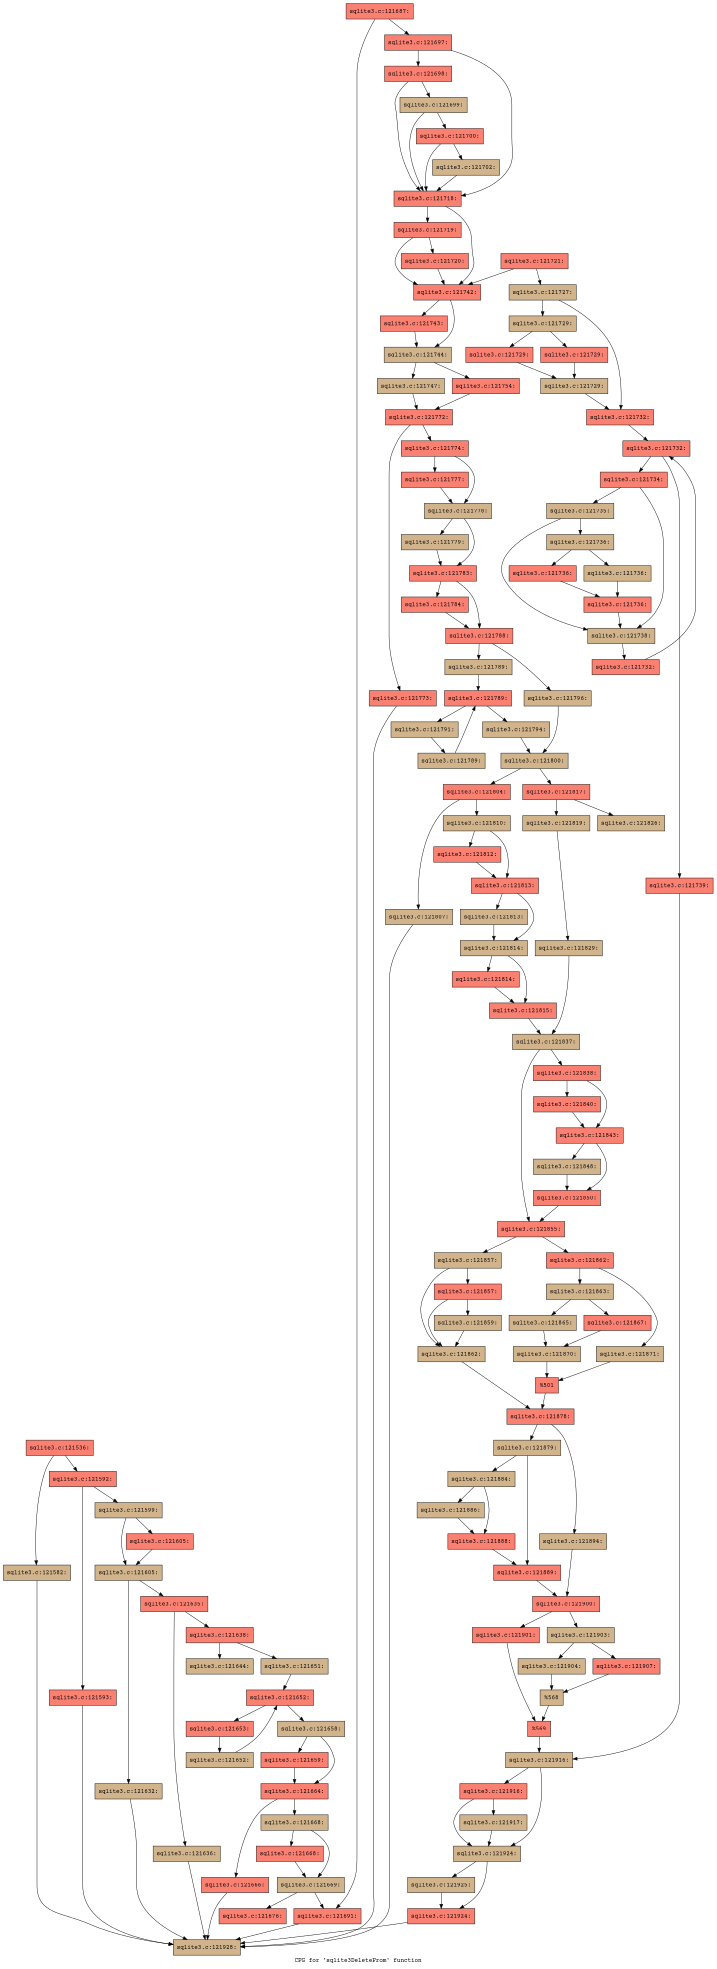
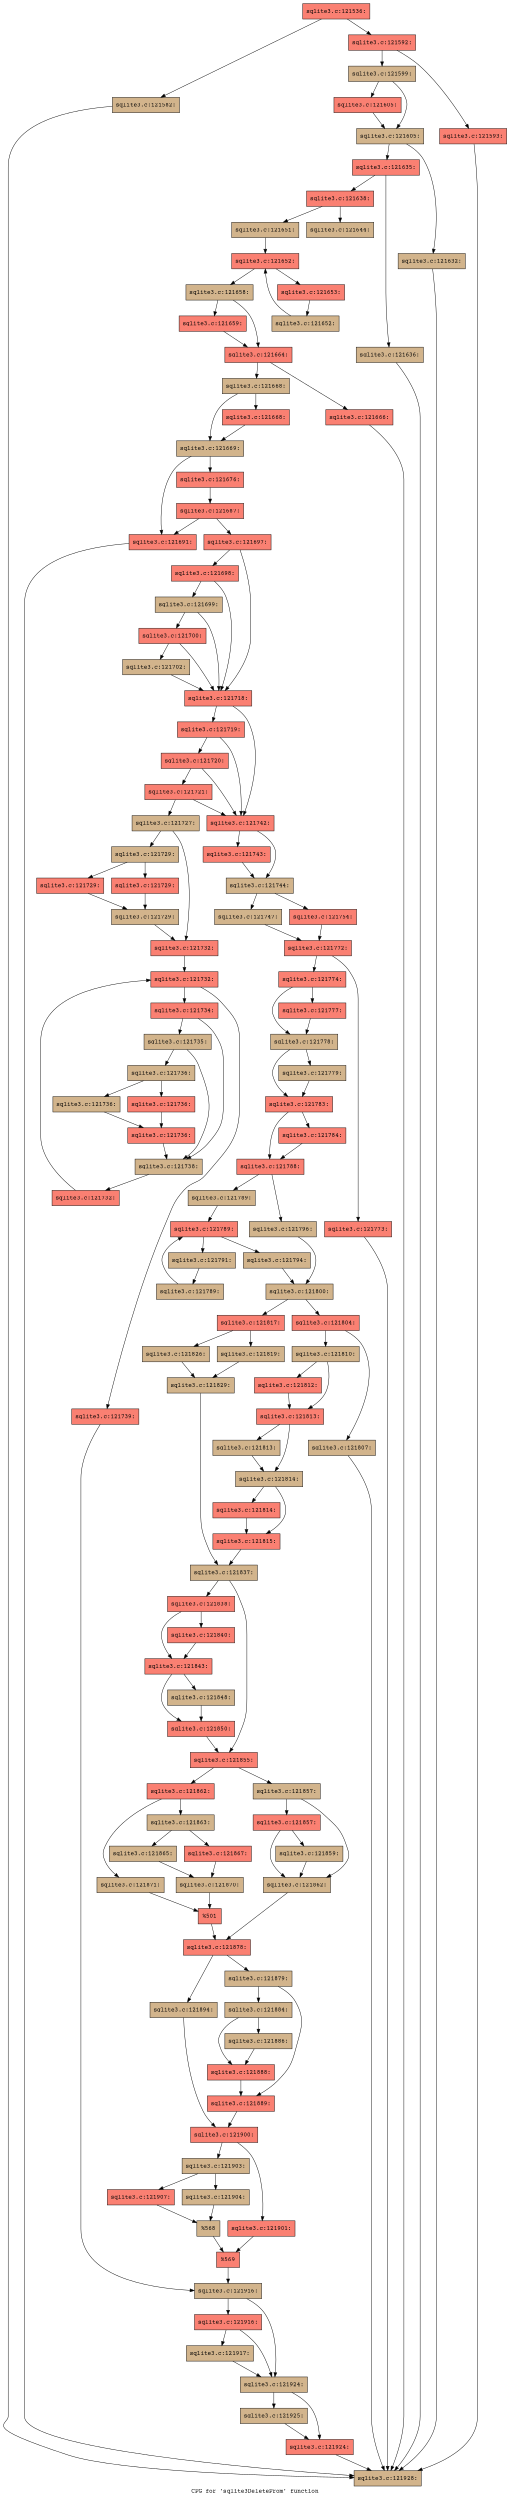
  digraph {
    fontname="Courier Prime"
    label="CFG for 'sqlite3DeleteFrom' function"
    node [fillcolor=salmon fontname="Courier Prime" shape=record style=filled]
    edge [fontname="Courier Prime"]
    n1 [label="{sqlite3.c:121536:}"]
    n2 [fillcolor=tan label="{sqlite3.c:121582:}"]
    n3 [label="{sqlite3.c:121592:}"]
    n4 [fillcolor=tan label="{sqlite3.c:121928:}"]
    n5 [label="{sqlite3.c:121593:}"]
    n6 [fillcolor=tan label="{sqlite3.c:121599:}"]
    n7 [fillcolor=tan label="{sqlite3.c:121605:}"]
    n8 [label="{sqlite3.c:121605:}"]
    n9 [fillcolor=tan label="{sqlite3.c:121632:}"]
    n10 [label="{sqlite3.c:121635:}"]
    n11 [fillcolor=tan label="{sqlite3.c:121636:}"]
    n12 [label="{sqlite3.c:121638:}"]
    n13 [fillcolor=tan label="{sqlite3.c:121644:}"]
    n14 [fillcolor=tan label="{sqlite3.c:121651:}"]
    n15 [label="{sqlite3.c:121652:}"]
    n16 [label="{sqlite3.c:121653:}"]
    n17 [fillcolor=tan label="{sqlite3.c:121658:}"]
    n18 [fillcolor=tan label="{sqlite3.c:121652:}"]
    n19 [label="{sqlite3.c:121659:}"]
    n20 [label="{sqlite3.c:121664:}"]
    n21 [label="{sqlite3.c:121666:}"]
    n22 [fillcolor=tan label="{sqlite3.c:121668:}"]
    n23 [label="{sqlite3.c:121668:}"]
    n24 [fillcolor=tan label="{sqlite3.c:121669:}"]
    n25 [label="{sqlite3.c:121676:}"]
    n26 [label="{sqlite3.c:121691:}"]
    n27 [label="{sqlite3.c:121687:}"]
    n28 [label="{sqlite3.c:121697:}"]
    n29 [label="{sqlite3.c:121698:}"]
    n30 [label="{sqlite3.c:121718:}"]
    n31 [fillcolor=tan label="{sqlite3.c:121699:}"]
    n32 [label="{sqlite3.c:121719:}"]
    n33 [label="{sqlite3.c:121742:}"]
    n34 [label="{sqlite3.c:121700:}"]
    n35 [label="{sqlite3.c:121720:}"]
    n36 [label="{sqlite3.c:121743:}"]
    n37 [fillcolor=tan label="{sqlite3.c:121744:}"]
    n38 [fillcolor=tan label="{sqlite3.c:121702:}"]
    n39 [label="{sqlite3.c:121721:}"]
    n40 [fillcolor=tan label="{sqlite3.c:121747:}"]
    n41 [label="{sqlite3.c:121754:}"]
    n42 [fillcolor=tan label="{sqlite3.c:121727:}"]
    n43 [fillcolor=tan label="{sqlite3.c:121729:}"]
    n44 [label="{sqlite3.c:121732:}"]
    n45 [label="{sqlite3.c:121729:}"]
    n46 [label="{sqlite3.c:121729:}"]
    n47 [label="{sqlite3.c:121732:}"]
    n48 [fillcolor=tan label="{sqlite3.c:121729:}"]
    n49 [label="{sqlite3.c:121734:}"]
    n50 [label="{sqlite3.c:121739:}"]
    n51 [fillcolor=tan label="{sqlite3.c:121735:}"]
    n52 [fillcolor=tan label="{sqlite3.c:121738:}"]
    n53 [fillcolor=tan label="{sqlite3.c:121916:}"]
    n54 [fillcolor=tan label="{sqlite3.c:121736:}"]
    n55 [label="{sqlite3.c:121732:}"]
    n56 [label="{sqlite3.c:121916:}"]
    n57 [fillcolor=tan label="{sqlite3.c:121924:}"]
    n58 [label="{sqlite3.c:121736:}"]
    n59 [fillcolor=tan label="{sqlite3.c:121736:}"]
    n60 [label="{sqlite3.c:121736:}"]
    n61 [fillcolor=tan label="{sqlite3.c:121917:}"]
    n62 [fillcolor=tan label="{sqlite3.c:121925:}"]
    n63 [label="{sqlite3.c:121924:}"]
    n64 [label="{sqlite3.c:121772:}"]
    n65 [label="{sqlite3.c:121773:}"]
    n66 [label="{sqlite3.c:121774:}"]
    n67 [label="{sqlite3.c:121777:}"]
    n68 [fillcolor=tan label="{sqlite3.c:121778:}"]
    n69 [fillcolor=tan label="{sqlite3.c:121779:}"]
    n70 [label="{sqlite3.c:121783:}"]
    n71 [label="{sqlite3.c:121784:}"]
    n72 [label="{sqlite3.c:121788:}"]
    n73 [fillcolor=tan label="{sqlite3.c:121789:}"]
    n74 [fillcolor=tan label="{sqlite3.c:121796:}"]
    n75 [label="{sqlite3.c:121789:}"]
    n76 [fillcolor=tan label="{sqlite3.c:121800:}"]
    n77 [fillcolor=tan label="{sqlite3.c:121791:}"]
    n78 [fillcolor=tan label="{sqlite3.c:121794:}"]
    n79 [label="{sqlite3.c:121804:}"]
    n80 [label="{sqlite3.c:121817:}"]
    n81 [fillcolor=tan label="{sqlite3.c:121789:}"]
    n82 [fillcolor=tan label="{sqlite3.c:121807:}"]
    n83 [fillcolor=tan label="{sqlite3.c:121810:}"]
    n84 [fillcolor=tan label="{sqlite3.c:121819:}"]
    n85 [fillcolor=tan label="{sqlite3.c:121826:}"]
    n86 [label="{sqlite3.c:121812:}"]
    n87 [label="{sqlite3.c:121813:}"]
    n88 [fillcolor=tan label="{sqlite3.c:121829:}"]
    n89 [fillcolor=tan label="{sqlite3.c:121813:}"]
    n90 [fillcolor=tan label="{sqlite3.c:121814:}"]
    n91 [label="{sqlite3.c:121814:}"]
    n92 [label="{sqlite3.c:121815:}"]
    n93 [fillcolor=tan label="{sqlite3.c:121837:}"]
    n94 [label="{sqlite3.c:121855:}"]
    n95 [label="{sqlite3.c:121838:}"]
    n96 [fillcolor=tan label="{sqlite3.c:121857:}"]
    n97 [label="{sqlite3.c:121862:}"]
    n98 [label="{sqlite3.c:121840:}"]
    n99 [label="{sqlite3.c:121843:}"]
    n100 [fillcolor=tan label="{sqlite3.c:121862:}"]
    n101 [label="{sqlite3.c:121857:}"]
    n102 [fillcolor=tan label="{sqlite3.c:121863:}"]
    n103 [fillcolor=tan label="{sqlite3.c:121871:}"]
    n104 [fillcolor=tan label="{sqlite3.c:121848:}"]
    n105 [label="{sqlite3.c:121850:}"]
    n106 [label="{sqlite3.c:121878:}"]
    n107 [fillcolor=tan label="{sqlite3.c:121859:}"]
    n108 [fillcolor=tan label="{sqlite3.c:121865:}"]
    n109 [label="{sqlite3.c:121867:}"]
    n110 [label="{%501}"]
    n111 [fillcolor=tan label="{sqlite3.c:121879:}"]
    n112 [fillcolor=tan label="{sqlite3.c:121894:}"]
    n113 [fillcolor=tan label="{sqlite3.c:121884:}"]
    n114 [label="{sqlite3.c:121889:}"]
    n115 [label="{sqlite3.c:121900:}"]
    n116 [fillcolor=tan label="{sqlite3.c:121870:}"]
    n117 [fillcolor=tan label="{sqlite3.c:121886:}"]
    n118 [label="{sqlite3.c:121888:}"]
    n119 [label="{sqlite3.c:121901:}"]
    n120 [fillcolor=tan label="{sqlite3.c:121903:}"]
    n121 [label="{%569}"]
    n122 [fillcolor=tan label="{sqlite3.c:121904:}"]
    n123 [label="{sqlite3.c:121907:}"]
    n124 [fillcolor=tan label="{%568}"]
    n1 -> n2
    n1 -> n3
    n2 -> n4
    n3 -> n5
    n3 -> n6
    n5 -> n4
    n6 -> n7
    n6 -> n8
    n7 -> n9
    n7 -> n10
    n8 -> n7
    n9 -> n4
    n10 -> n11
    n10 -> n12
    n11 -> n4
    n12 -> n13
    n12 -> n14
    n14 -> n15
    n15 -> n16
    n15 -> n17
    n16 -> n18
    n17 -> n19
    n17 -> n20
    n18 -> n15
    n19 -> n20
    n20 -> n21
    n20 -> n22
    n21 -> n4
    n22 -> n23
    n22 -> n24
    n23 -> n24
    n24 -> n25
    n24 -> n26
+   n25 -> n27
    n26 -> n4
    n27 -> n26
    n27 -> n28
    n28 -> n29
    n28 -> n30
    n29 -> n30
    n29 -> n31
    n30 -> n32
    n30 -> n33
    n31 -> n30
    n31 -> n34
    n32 -> n33
    n32 -> n35
    n33 -> n36
    n33 -> n37
    n34 -> n30
    n34 -> n38
    n35 -> n33
+   n35 -> n39
    n36 -> n37
    n37 -> n40
    n37 -> n41
    n38 -> n30
    n39 -> n33
    n39 -> n42
    n40 -> n64
    n41 -> n64
    n42 -> n43
    n42 -> n44
    n43 -> n45
    n43 -> n46
    n44 -> n47
    n45 -> n48
    n46 -> n48
    n47 -> n49
    n47 -> n50
    n48 -> n44
    n49 -> n51
    n49 -> n52
    n50 -> n53
    n51 -> n52
    n51 -> n54
    n52 -> n55
    n53 -> n56
    n53 -> n57
    n54 -> n58
    n54 -> n59
    n55 -> n47
    n56 -> n57
    n56 -> n61
    n57 -> n62
    n57 -> n63
    n58 -> n60
    n59 -> n60
    n60 -> n52
    n61 -> n57
    n62 -> n63
    n63 -> n4
    n64 -> n65
    n64 -> n66
    n65 -> n4
    n66 -> n67
    n66 -> n68
    n67 -> n68
    n68 -> n69
    n68 -> n70
    n69 -> n70
    n70 -> n71
    n70 -> n72
    n71 -> n72
    n72 -> n73
    n72 -> n74
    n73 -> n75
    n74 -> n76
    n75 -> n77
    n75 -> n78
    n76 -> n79
    n76 -> n80
    n77 -> n81
    n78 -> n76
    n79 -> n82
    n79 -> n83
    n80 -> n84
    n80 -> n85
    n81 -> n75
    n82 -> n4
    n83 -> n86
    n83 -> n87
    n84 -> n88
+   n85 -> n88
    n86 -> n87
    n87 -> n89
    n87 -> n90
    n88 -> n93
    n89 -> n90
    n90 -> n91
    n90 -> n92
    n91 -> n92
    n92 -> n93
    n93 -> n94
    n93 -> n95
    n94 -> n96
    n94 -> n97
    n95 -> n98
    n95 -> n99
    n96 -> n100
    n96 -> n101
    n97 -> n102
    n97 -> n103
    n98 -> n99
    n99 -> n104
    n99 -> n105
    n100 -> n106
    n101 -> n100
    n101 -> n107
    n102 -> n108
    n102 -> n109
    n103 -> n110
    n104 -> n105
    n105 -> n94
    n106 -> n111
    n106 -> n112
    n107 -> n100
    n108 -> n116
    n109 -> n116
    n110 -> n106
    n111 -> n113
    n111 -> n114
    n112 -> n115
    n113 -> n117
    n113 -> n118
    n114 -> n115
    n115 -> n119
    n115 -> n120
    n116 -> n110
    n117 -> n118
    n118 -> n114
    n119 -> n121
    n120 -> n122
    n120 -> n123
    n121 -> n53
    n122 -> n124
    n123 -> n124
    n124 -> n121
  }
